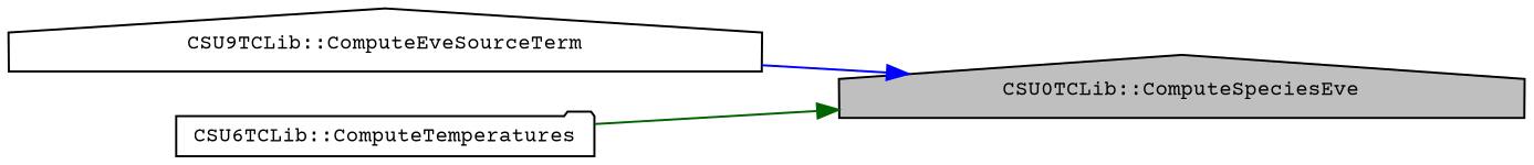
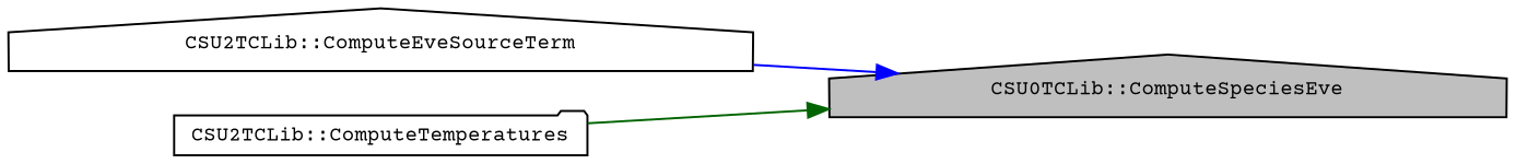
  digraph {
    fontname="Courier Prime"
    rankdir=RL
    node [color=black fillcolor=white fontname="Courier Prime" fontsize=10 shape=house style=filled]
    edge [dir=back fontname="Courier Prime" fontsize=10 labelfontname=Helvetica labelfontsize=10 style=solid]
    n1 [fillcolor=grey75 fontcolor=black height=0.2 label="CSU0TCLib::ComputeSpeciesEve" width=0.4]
-   n2 [height=0.2 label="CSU9TCLib::ComputeEveSourceTerm" width=0.4]
-   n3 [height=0.2 label="CSU6TCLib::ComputeTemperatures" shape=folder width=0.4]
+   n2 [height=0.2 label="CSU2TCLib::ComputeEveSourceTerm" width=0.4]
+   n3 [height=0.2 label="CSU2TCLib::ComputeTemperatures" shape=folder width=0.4]
    n1 -> n2 [color=blue]
    n1 -> n3 [color=darkgreen]
  }
